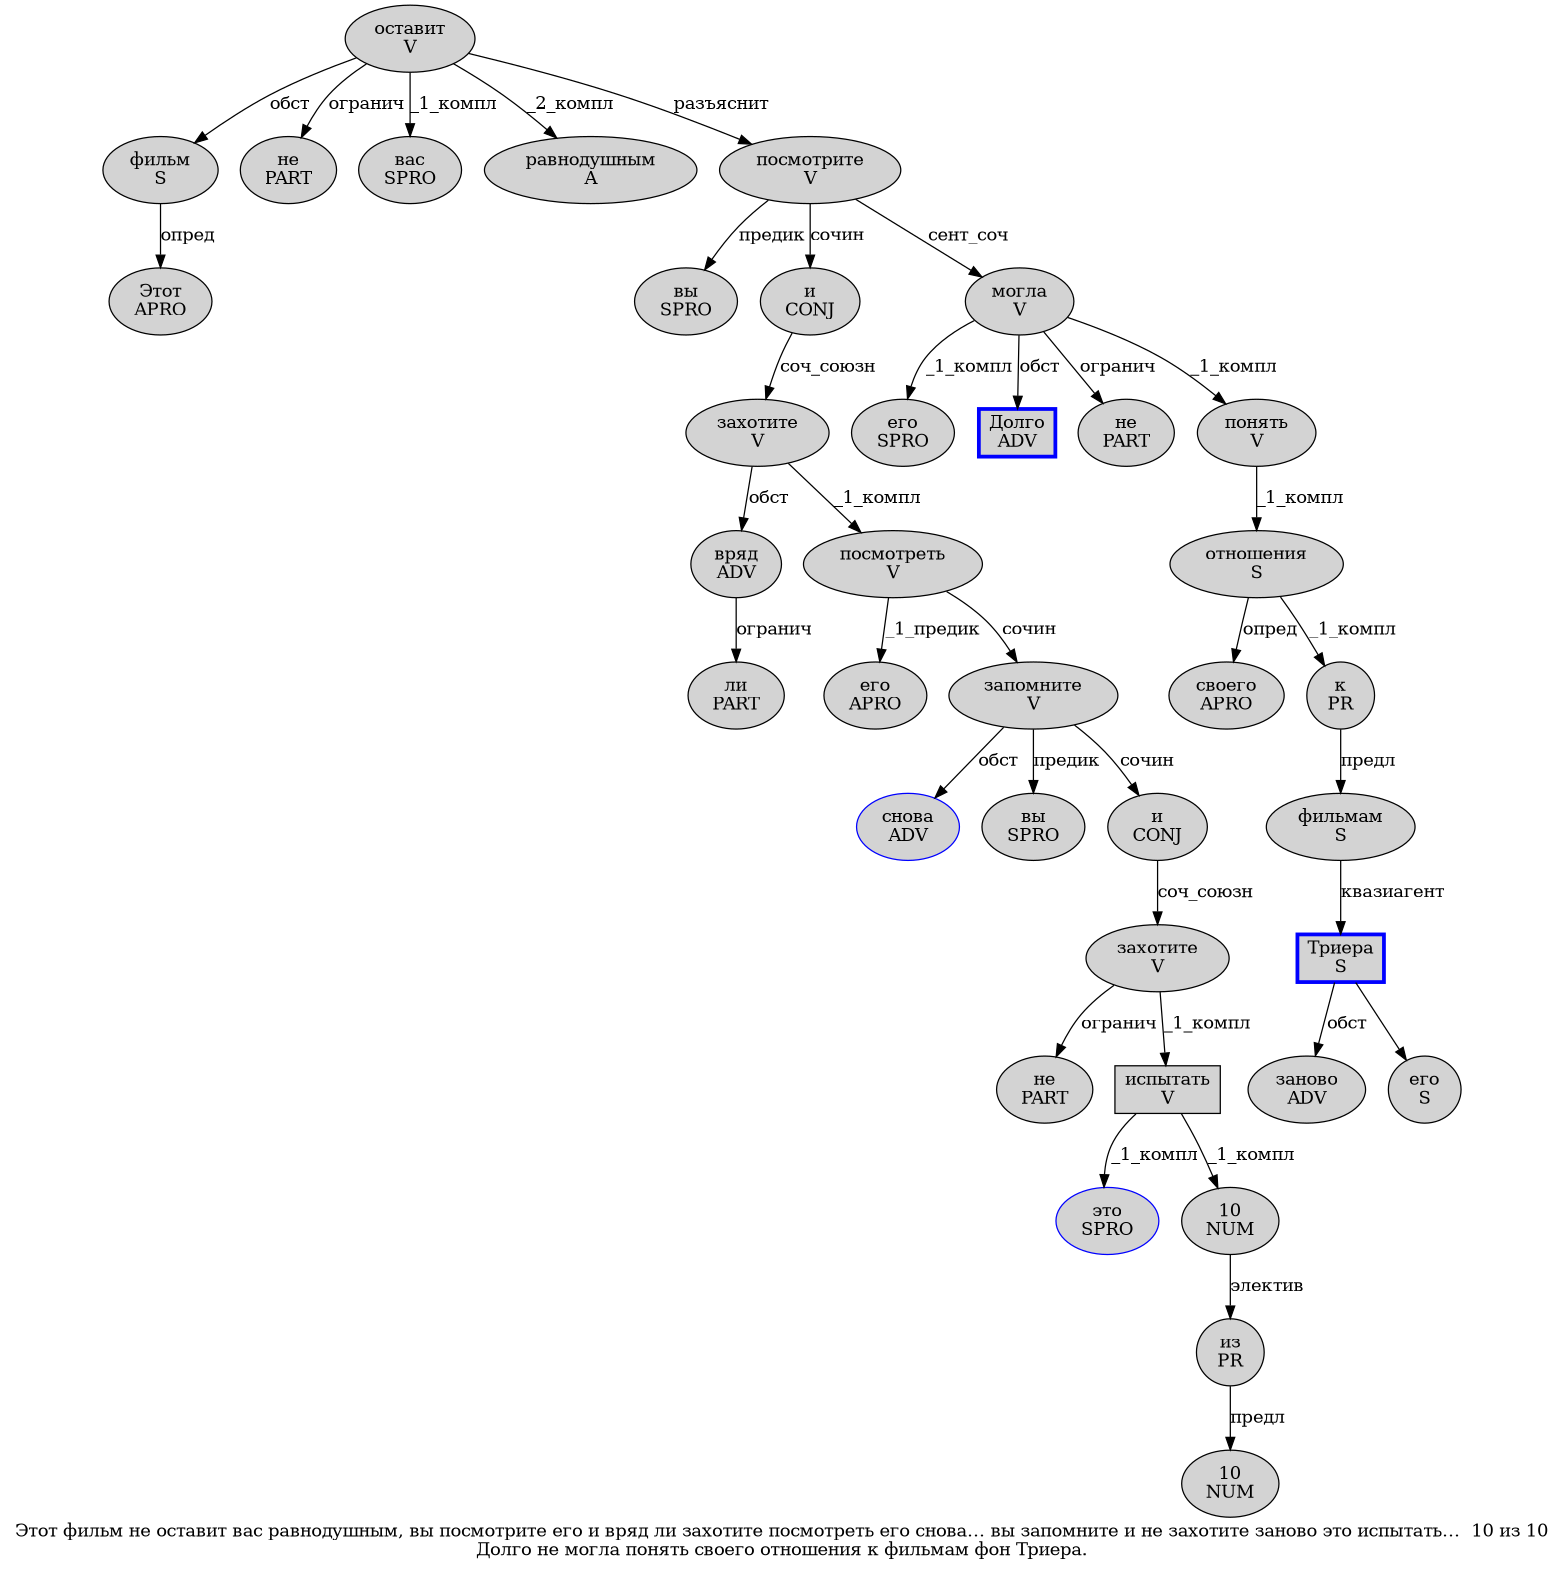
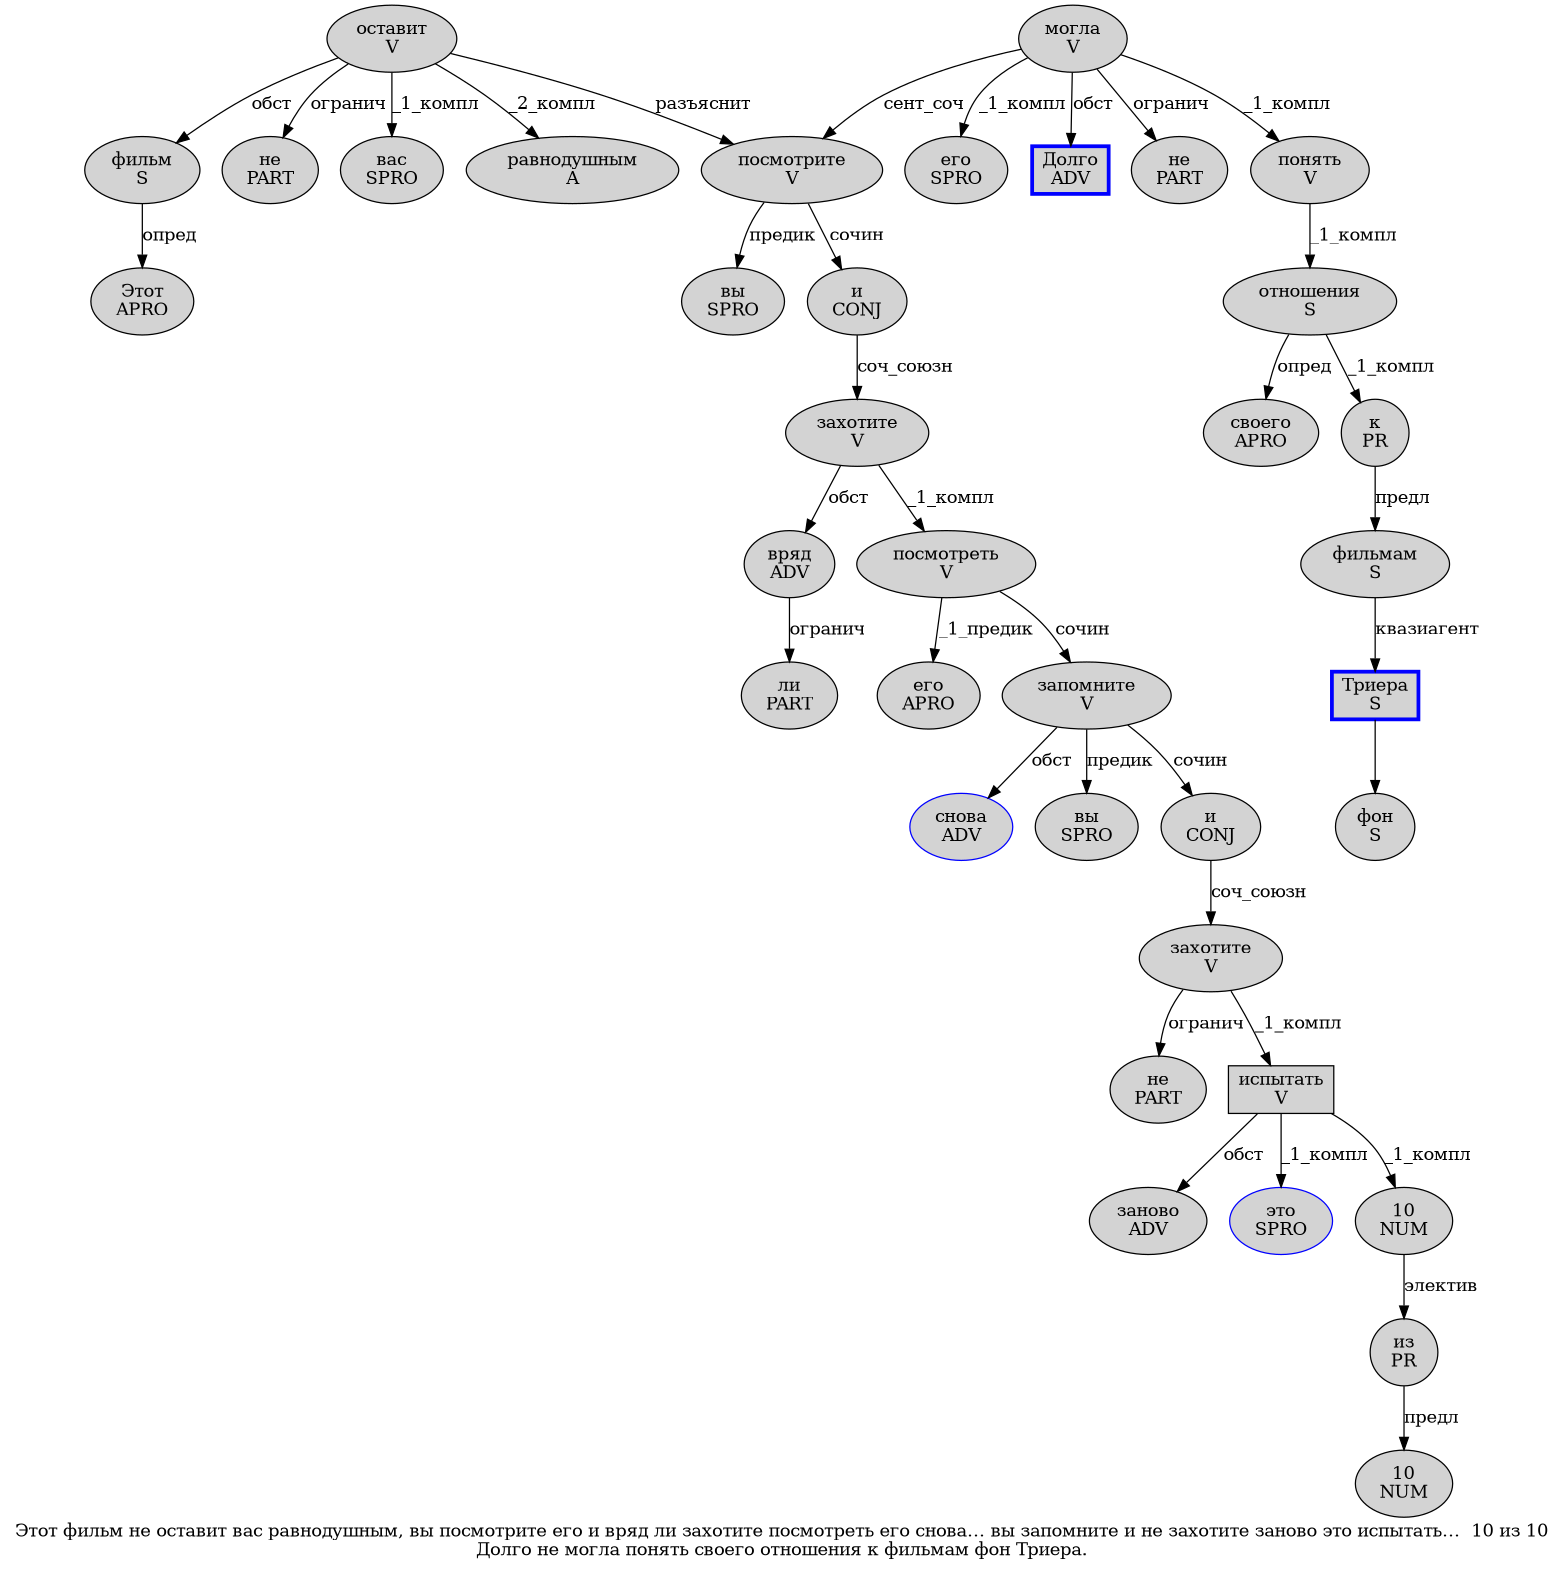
  digraph {
    label="Этот фильм не оставит вас равнодушным, вы посмотрите его и вряд ли захотите посмотреть его снова… вы запомните и не захотите заново это испытать…  10 из 10\nДолго не могла понять своего отношения к фильмам фон Триера."
    node [fillcolor=lightgray penwidth=1 shape=ellipse style=filled]
    n1 [label="Этот\nAPRO"]
    n2 [label="фильм\nS"]
    n3 [label="не\nPART"]
    n4 [label="оставит\nV"]
    n5 [label="вас\nSPRO"]
    n6 [label="равнодушным\nA"]
    n7 [label="посмотрите\nV"]
    n8 [label="вы\nSPRO"]
    n9 [label="и\nCONJ"]
    n10 [label="могла\nV"]
    n11 [label="его\nSPRO"]
    n12 [label="захотите\nV"]
    n13 [color=blue label="Долго\nADV" penwidth=3 shape=box]
    n14 [label="не\nPART"]
    n15 [label="понять\nV"]
    n16 [label="вряд\nADV"]
    n17 [label="посмотреть\nV"]
    n18 [label="ли\nPART"]
    n19 [label="его\nAPRO"]
    n20 [label="запомните\nV"]
    n21 [color=blue label="снова\nADV"]
    n22 [label="вы\nSPRO"]
    n23 [label="и\nCONJ"]
    n24 [label="захотите\nV"]
    n25 [label="не\nPART"]
    n26 [label="испытать\nV" shape=box]
    n27 [label="заново\nADV"]
    n28 [color=blue label="это\nSPRO"]
    n29 [label="10\nNUM"]
    n30 [label="из\nPR"]
    n31 [label="10\nNUM"]
    n32 [label="отношения\nS"]
    n33 [label="своего\nAPRO"]
    n34 [label="к\nPR"]
    n35 [label="фильмам\nS"]
    n36 [color=blue label="Триера\nS" penwidth=3 shape=box]
-   n37 [label="его\nS"]
+   n37 [label="фон\nS"]
    n2 -> n1 [label="опред"]
    n4 -> n2 [label="обст"]
    n4 -> n3 [label="огранич"]
    n4 -> n5 [label="_1_компл"]
    n4 -> n6 [label="_2_компл"]
    n4 -> n7 [label="разъяснит"]
    n7 -> n8 [label="предик"]
    n7 -> n9 [label="сочин"]
-   n7 -> n10 [label="сент_соч"]
+   n10 -> n7 [label="сент_соч"]
    n9 -> n12 [label="соч_союзн"]
    n10 -> n11 [label="_1_компл"]
    n10 -> n13 [label="обст"]
    n10 -> n14 [label="огранич"]
    n10 -> n15 [label="_1_компл"]
    n12 -> n16 [label="обст"]
    n12 -> n17 [label="_1_компл"]
    n15 -> n32 [label="_1_компл"]
    n16 -> n18 [label="огранич"]
    n17 -> n19 [label="_1_предик"]
    n17 -> n20 [label="сочин"]
    n20 -> n21 [label="обст"]
    n20 -> n22 [label="предик"]
    n20 -> n23 [label="сочин"]
    n23 -> n24 [label="соч_союзн"]
    n24 -> n25 [label="огранич"]
    n24 -> n26 [label="_1_компл"]
-   n36 -> n27 [label="обст"]
+   n26 -> n27 [label="обст"]
    n26 -> n28 [label="_1_компл"]
    n26 -> n29 [label="_1_компл"]
    n29 -> n30 [label="электив"]
    n30 -> n31 [label="предл"]
    n32 -> n33 [label="опред"]
    n32 -> n34 [label="_1_компл"]
    n34 -> n35 [label="предл"]
    n35 -> n36 [label="квазиагент"]
    n36 -> n37
  }
